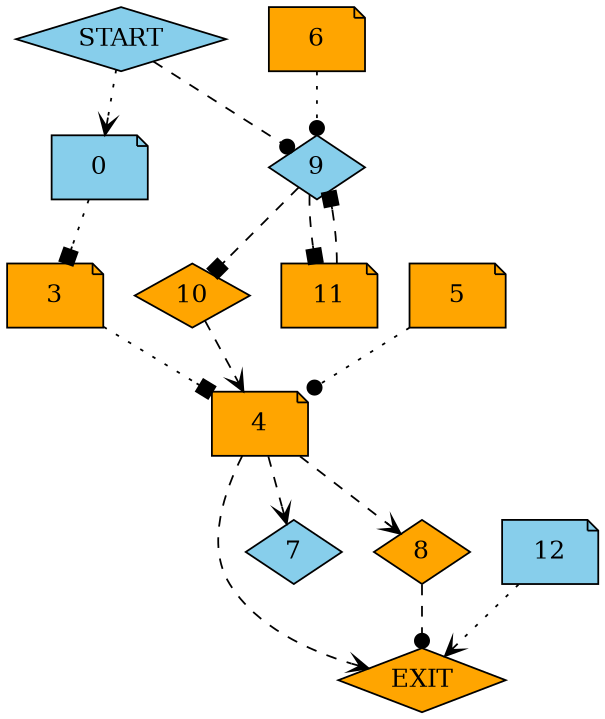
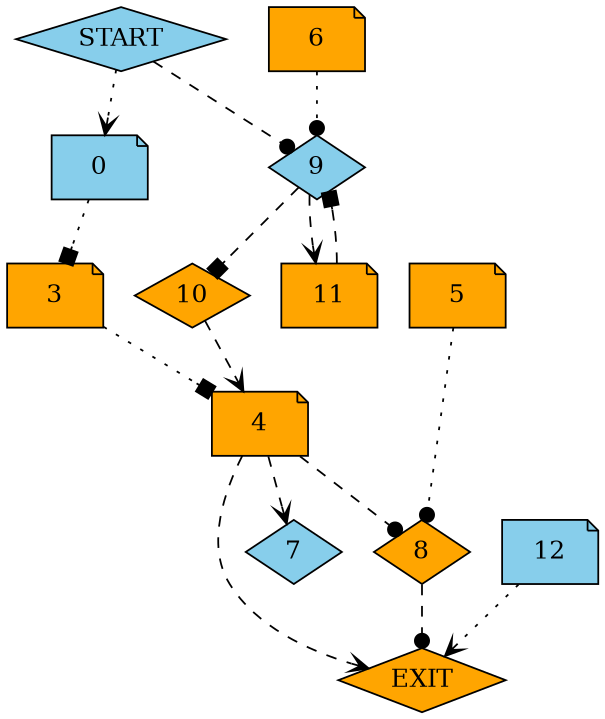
  digraph {
    node [fillcolor=orange shape=note style=filled]
    edge [arrowhead=vee style=dashed]
    n1 [fillcolor=skyblue label=START shape=diamond]
    n2 [fillcolor=skyblue label=0]
    9 [fillcolor=skyblue shape=diamond]
    3
    n5 [label=EXIT shape=diamond]
    12 [fillcolor=skyblue]
    4
    5
    6
    7 [fillcolor=skyblue shape=diamond]
    8 [shape=diamond]
    10 [shape=diamond]
    11
    n1 -> n2 [style=dotted]
    n1 -> 9 [arrowhead=dot]
    n2 -> 3 [arrowhead=box style=dotted]
    9 -> 10 [arrowhead=box]
-   9 -> 11 [arrowhead=box]
+   9 -> 11
    3 -> 4 [arrowhead=box style=dotted]
    12 -> n5 [style=dotted]
    4 -> n5
    4 -> 7
-   4 -> 8
-   5 -> 4 [arrowhead=dot style=dotted]
+   4 -> 8 [arrowhead=dot]
+   5 -> 8 [arrowhead=dot style=dotted]
    6 -> 9 [arrowhead=dot style=dotted]
    8 -> n5 [arrowhead=dot]
    10 -> 4
    11 -> 9 [arrowhead=box]
  }
